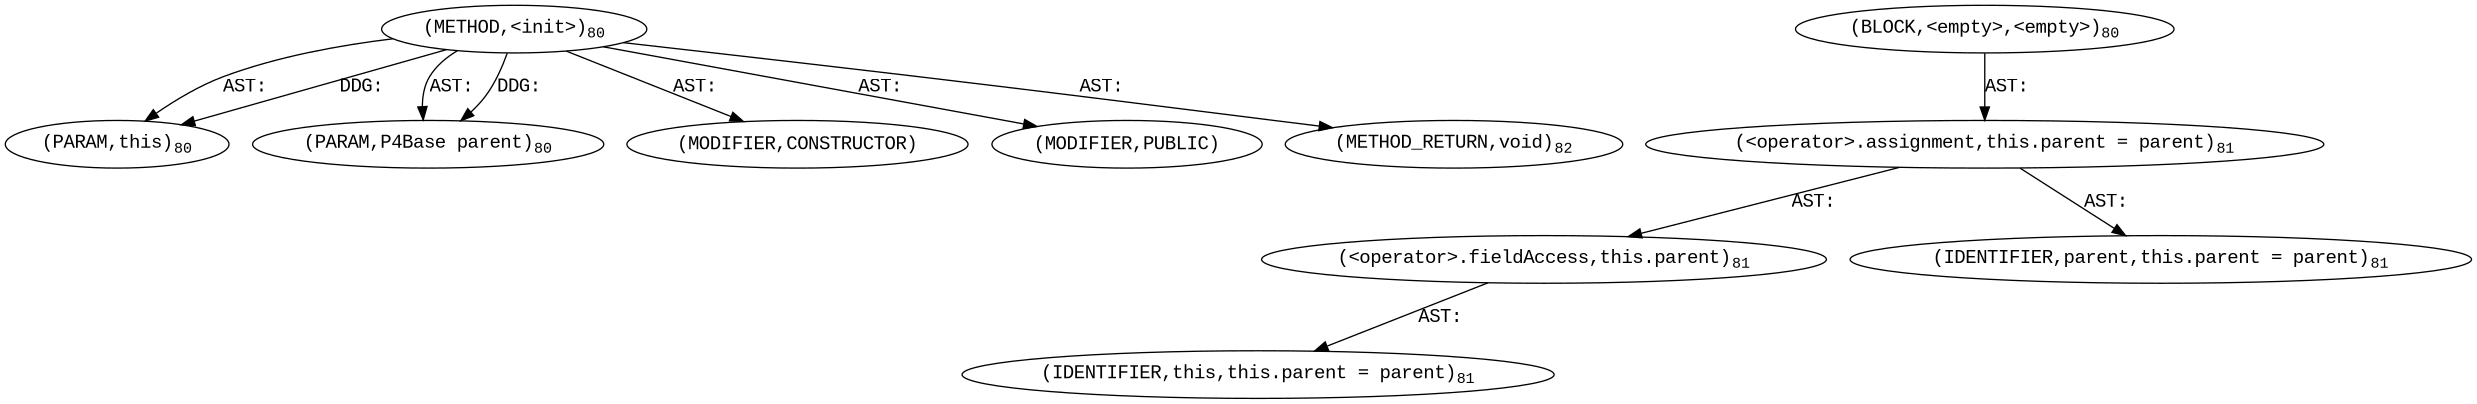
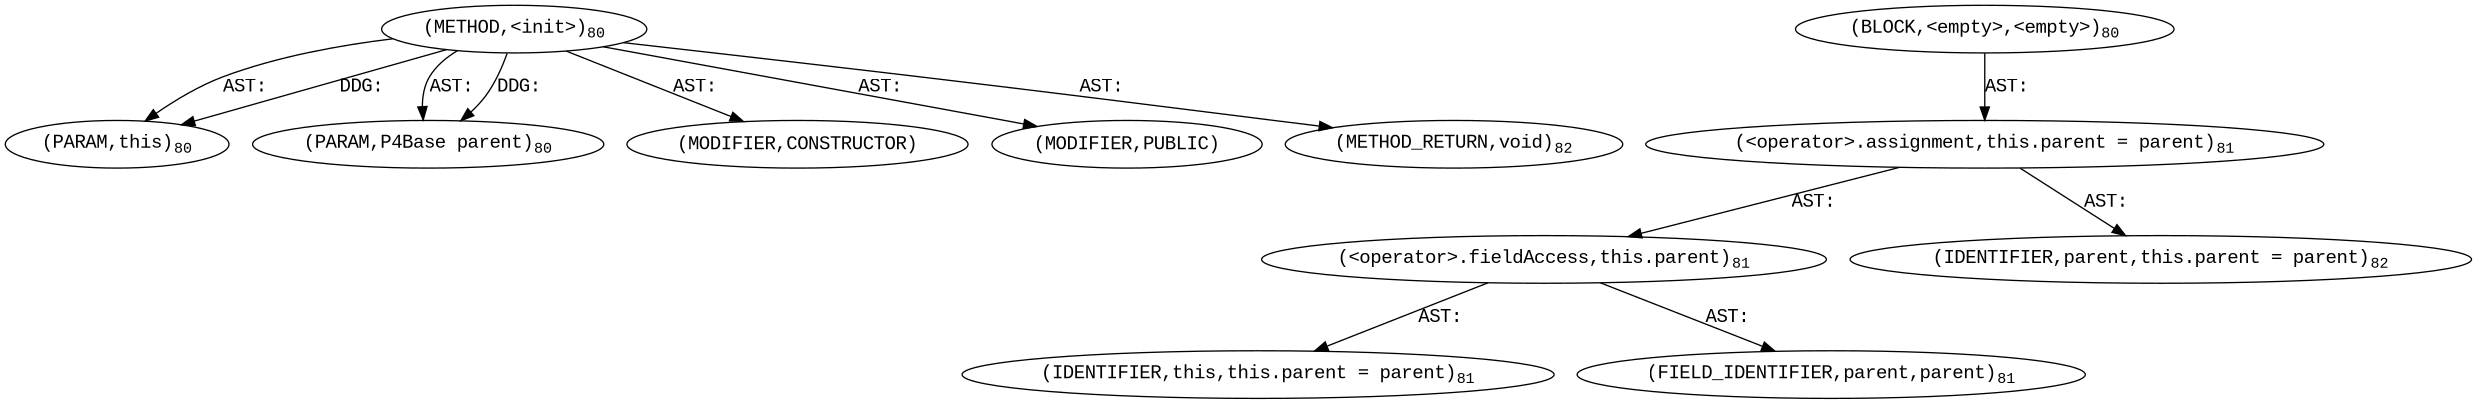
  digraph {
    fontname="Liberation Mono"
    node [fontname="Liberation Mono"]
    edge [fontname="Liberation Mono"]
    n1 [label=<(METHOD,&lt;init&gt;)<SUB>80</SUB>>]
    n2 [label=<(PARAM,this)<SUB>80</SUB>>]
    n3 [label=<(PARAM,P4Base parent)<SUB>80</SUB>>]
    n4 [label=<(MODIFIER,CONSTRUCTOR)>]
    n5 [label=<(MODIFIER,PUBLIC)>]
    n6 [label=<(METHOD_RETURN,void)<SUB>82</SUB>>]
    n7 [label=<(BLOCK,&lt;empty&gt;,&lt;empty&gt;)<SUB>80</SUB>>]
    n8 [label=<(&lt;operator&gt;.assignment,this.parent = parent)<SUB>81</SUB>>]
    n9 [label=<(&lt;operator&gt;.fieldAccess,this.parent)<SUB>81</SUB>>]
-   n10 [label=<(IDENTIFIER,parent,this.parent = parent)<SUB>81</SUB>>]
+   n10 [label=<(IDENTIFIER,parent,this.parent = parent)<SUB>82</SUB>>]
    n11 [label=<(IDENTIFIER,this,this.parent = parent)<SUB>81</SUB>>]
+   n12 [label=<(FIELD_IDENTIFIER,parent,parent)<SUB>81</SUB>>]
    n1 -> n2 [label="AST: "]
    n1 -> n2 [label="DDG: "]
    n1 -> n3 [label="AST: "]
    n1 -> n3 [label="DDG: "]
    n1 -> n4 [label="AST: "]
    n1 -> n5 [label="AST: "]
    n1 -> n6 [label="AST: "]
    n7 -> n8 [label="AST: "]
    n8 -> n9 [label="AST: "]
    n8 -> n10 [label="AST: "]
    n9 -> n11 [label="AST: "]
+   n9 -> n12 [label="AST: "]
  }
